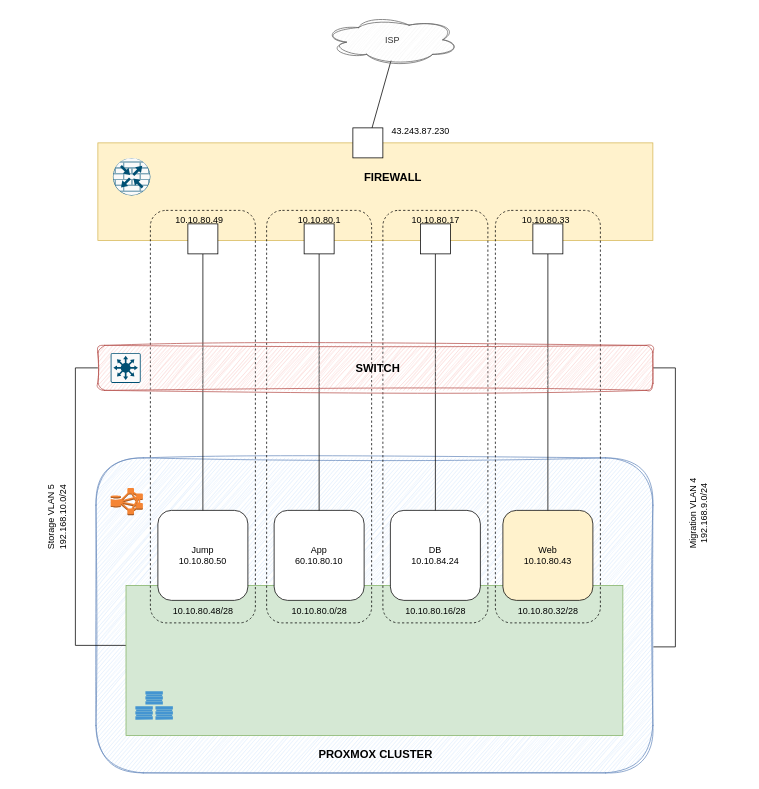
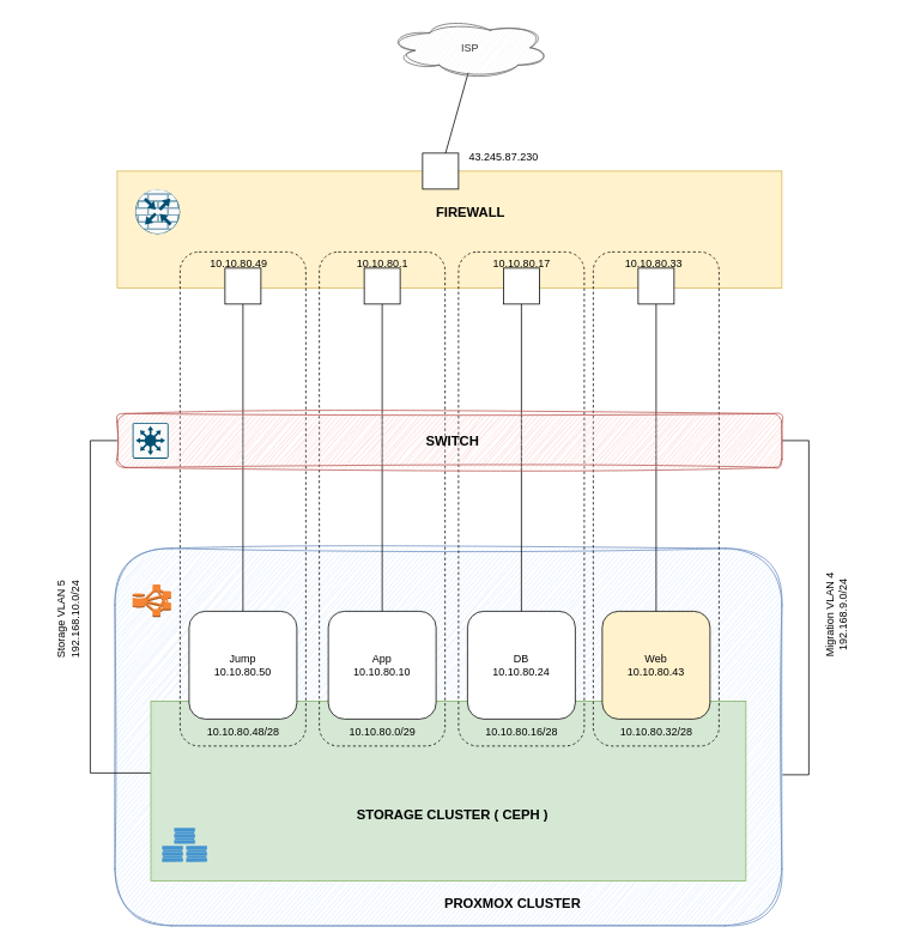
  <mxCell id="0" />
  <mxCell id="1" parent="0" />
  <mxCell id="2" value="" style="rounded=0;whiteSpace=wrap;html=1;fillColor=#fff2cc;strokeColor=#d6b656;" vertex="1" parent="1"><mxGeometry x="130" y="190" width="740" height="130" as="geometry" /></mxCell>
  <mxCell id="3" value="" style="sketch=0;points=[[0.5,0,0],[1,0.5,0],[0.5,1,0],[0,0.5,0],[0.145,0.145,0],[0.856,0.145,0],[0.855,0.856,0],[0.145,0.855,0]];verticalLabelPosition=bottom;html=1;verticalAlign=top;aspect=fixed;align=center;pointerEvents=1;shape=mxgraph.cisco19.rect;prIcon=router_with_firewall;fillColor=#FAFAFA;strokeColor=#005073;" vertex="1" parent="1"><mxGeometry x="150" y="210" width="50" height="50" as="geometry" /></mxCell>
  <mxCell id="4" value="" style="rounded=1;whiteSpace=wrap;html=1;fillColor=#dae8fc;strokeColor=#6c8ebf;sketch=1;curveFitting=1;jiggle=2;" vertex="1" parent="1"><mxGeometry x="127.5" y="610" width="742.5" height="420" as="geometry" /></mxCell>
  <mxCell id="5" style="edgeStyle=orthogonalEdgeStyle;rounded=0;orthogonalLoop=1;jettySize=auto;html=1;entryX=0;entryY=0.5;entryDx=0;entryDy=0;endArrow=none;endFill=0;" edge="1" parent="1" source="7" target="34"><mxGeometry relative="1" as="geometry"><Array as="points"><mxPoint x="100" y="860" /><mxPoint x="100" y="490" /></Array></mxGeometry></mxCell>
  <mxCell id="6" style="edgeStyle=orthogonalEdgeStyle;rounded=0;orthogonalLoop=1;jettySize=auto;html=1;exitX=1.001;exitY=0.6;exitDx=0;exitDy=0;entryX=1;entryY=0.5;entryDx=0;entryDy=0;exitPerimeter=0;endArrow=none;endFill=0;" edge="1" parent="1" source="4" target="34"><mxGeometry relative="1" as="geometry"><mxPoint x="910" y="540" as="targetPoint" /><Array as="points"><mxPoint x="900" y="862" /><mxPoint x="900" y="490" /></Array></mxGeometry></mxCell>
  <mxCell id="7" value="" style="rounded=0;whiteSpace=wrap;html=1;fillColor=#d5e8d4;strokeColor=#82b366;" vertex="1" parent="1"><mxGeometry x="167.5" y="780" width="662.5" height="200" as="geometry" /></mxCell>
  <mxCell id="8" value="" style="shadow=0;dashed=0;html=1;strokeColor=none;fillColor=#4495D1;labelPosition=center;verticalLabelPosition=bottom;verticalAlign=top;align=center;outlineConnect=0;shape=mxgraph.veeam.storage_cluster;" vertex="1" parent="1"><mxGeometry x="180" y="921" width="50" height="38" as="geometry" /></mxCell>
  <mxCell id="9" value="" style="outlineConnect=0;dashed=0;verticalLabelPosition=bottom;verticalAlign=top;align=center;html=1;shape=mxgraph.aws3.hdfs_cluster;fillColor=#F58534;gradientColor=none;" vertex="1" parent="1"><mxGeometry x="147.05" y="650" width="42.95" height="36.5" as="geometry" /></mxCell>
  <mxCell id="10" value="Jump&lt;div&gt;10.10.80.50&lt;/div&gt;" style="rounded=1;whiteSpace=wrap;html=1;" vertex="1" parent="1"><mxGeometry x="210" y="680" width="120" height="120" as="geometry" /></mxCell>
- <mxCell id="11" value="App&lt;div&gt;60.10.80.10&lt;/div&gt;" style="rounded=1;whiteSpace=wrap;html=1;" vertex="1" parent="1"><mxGeometry x="365" y="680" width="120" height="120" as="geometry" /></mxCell>
- <mxCell id="12" value="DB&lt;div&gt;10.10.84.24&lt;/div&gt;" style="rounded=1;whiteSpace=wrap;html=1;" vertex="1" parent="1"><mxGeometry x="520" y="680" width="120" height="120" as="geometry" /></mxCell>
+ <mxCell id="11" value="App&lt;div&gt;10.10.80.10&lt;/div&gt;" style="rounded=1;whiteSpace=wrap;html=1;" vertex="1" parent="1"><mxGeometry x="365" y="680" width="120" height="120" as="geometry" /></mxCell>
+ <mxCell id="12" value="DB&lt;div&gt;10.10.80.24&lt;/div&gt;" style="rounded=1;whiteSpace=wrap;html=1;" vertex="1" parent="1"><mxGeometry x="520" y="680" width="120" height="120" as="geometry" /></mxCell>
  <mxCell id="13" value="Web&lt;div&gt;10.10.80.43&lt;/div&gt;" style="rounded=1;whiteSpace=wrap;html=1;fillColor=#fff2cc;" vertex="1" parent="1"><mxGeometry x="670" y="680" width="120" height="120" as="geometry" /></mxCell>
  <mxCell id="14" value="" style="endArrow=none;html=1;rounded=0;entryX=0.5;entryY=1;entryDx=0;entryDy=0;exitX=0.5;exitY=0;exitDx=0;exitDy=0;" edge="1" parent="1" source="10" target="22"><mxGeometry width="50" height="50" relative="1" as="geometry"><mxPoint x="450" y="630" as="sourcePoint" /><mxPoint x="500" y="580" as="targetPoint" /></mxGeometry></mxCell>
  <mxCell id="15" value="" style="endArrow=none;html=1;rounded=0;entryX=0.5;entryY=1;entryDx=0;entryDy=0;exitX=0.5;exitY=0;exitDx=0;exitDy=0;" edge="1" parent="1" source="11" target="23"><mxGeometry width="50" height="50" relative="1" as="geometry"><mxPoint x="450" y="630" as="sourcePoint" /><mxPoint x="500" y="580" as="targetPoint" /></mxGeometry></mxCell>
  <mxCell id="16" value="" style="endArrow=none;html=1;rounded=0;entryX=0.5;entryY=1;entryDx=0;entryDy=0;exitX=0.5;exitY=0;exitDx=0;exitDy=0;" edge="1" parent="1" source="12" target="24"><mxGeometry width="50" height="50" relative="1" as="geometry"><mxPoint x="450" y="630" as="sourcePoint" /><mxPoint x="500" y="580" as="targetPoint" /></mxGeometry></mxCell>
  <mxCell id="17" value="" style="endArrow=none;html=1;rounded=0;entryX=0.5;entryY=1;entryDx=0;entryDy=0;exitX=0.5;exitY=0;exitDx=0;exitDy=0;" edge="1" parent="1" source="13" target="25"><mxGeometry width="50" height="50" relative="1" as="geometry"><mxPoint x="680" y="610" as="sourcePoint" /><mxPoint x="730" y="560" as="targetPoint" /></mxGeometry></mxCell>
  <mxCell id="18" value="10.10.80.48/28" style="text;html=1;align=center;verticalAlign=middle;resizable=0;points=[];autosize=1;strokeColor=none;fillColor=none;" vertex="1" parent="1"><mxGeometry x="220" y="800" width="100" height="30" as="geometry" /></mxCell>
- <mxCell id="19" value="10.10.80.0/28" style="text;html=1;align=center;verticalAlign=middle;resizable=0;points=[];autosize=1;strokeColor=none;fillColor=none;" vertex="1" parent="1"><mxGeometry x="375" y="800" width="100" height="30" as="geometry" /></mxCell>
+ <mxCell id="19" value="10.10.80.0/29" style="text;html=1;align=center;verticalAlign=middle;resizable=0;points=[];autosize=1;strokeColor=none;fillColor=none;" vertex="1" parent="1"><mxGeometry x="375" y="800" width="100" height="30" as="geometry" /></mxCell>
  <mxCell id="20" value="10.10.80.16/28" style="text;html=1;align=center;verticalAlign=middle;resizable=0;points=[];autosize=1;strokeColor=none;fillColor=none;" vertex="1" parent="1"><mxGeometry x="530" y="800" width="100" height="30" as="geometry" /></mxCell>
  <mxCell id="21" value="10.10.80.32/28" style="text;html=1;align=center;verticalAlign=middle;resizable=0;points=[];autosize=1;strokeColor=none;fillColor=none;" vertex="1" parent="1"><mxGeometry x="680" y="800" width="100" height="30" as="geometry" /></mxCell>
  <mxCell id="22" value="" style="whiteSpace=wrap;html=1;aspect=fixed;" vertex="1" parent="1"><mxGeometry x="250" y="298" width="40" height="40" as="geometry" /></mxCell>
  <mxCell id="23" value="" style="whiteSpace=wrap;html=1;aspect=fixed;" vertex="1" parent="1"><mxGeometry x="405" y="298" width="40" height="40" as="geometry" /></mxCell>
  <mxCell id="24" value="" style="whiteSpace=wrap;html=1;aspect=fixed;" vertex="1" parent="1"><mxGeometry x="560" y="298" width="40" height="40" as="geometry" /></mxCell>
  <mxCell id="25" value="" style="whiteSpace=wrap;html=1;aspect=fixed;" vertex="1" parent="1"><mxGeometry x="710" y="298" width="40" height="40" as="geometry" /></mxCell>
  <mxCell id="26" value="10.10.80.33" style="text;html=1;align=center;verticalAlign=middle;resizable=0;points=[];autosize=1;strokeColor=none;fillColor=none;" vertex="1" parent="1"><mxGeometry x="682" y="278" width="90" height="30" as="geometry" /></mxCell>
  <mxCell id="27" value="10.10.80.49" style="text;html=1;align=center;verticalAlign=middle;resizable=0;points=[];autosize=1;strokeColor=none;fillColor=none;" vertex="1" parent="1"><mxGeometry x="220" y="278" width="90" height="30" as="geometry" /></mxCell>
  <mxCell id="28" value="10.10.80.17" style="text;html=1;align=center;verticalAlign=middle;resizable=0;points=[];autosize=1;strokeColor=none;fillColor=none;" vertex="1" parent="1"><mxGeometry x="535" y="278" width="90" height="30" as="geometry" /></mxCell>
  <mxCell id="29" value="10.10.80.1" style="text;html=1;align=center;verticalAlign=middle;resizable=0;points=[];autosize=1;strokeColor=none;fillColor=none;" vertex="1" parent="1"><mxGeometry x="385" y="278" width="80" height="30" as="geometry" /></mxCell>
  <mxCell id="30" value="" style="rounded=1;whiteSpace=wrap;html=1;fillColor=none;dashed=1;" vertex="1" parent="1"><mxGeometry x="200" y="280" width="140" height="550" as="geometry" /></mxCell>
  <mxCell id="31" value="" style="rounded=1;whiteSpace=wrap;html=1;fillColor=none;dashed=1;" vertex="1" parent="1"><mxGeometry x="355" y="280" width="140" height="550" as="geometry" /></mxCell>
  <mxCell id="32" value="" style="rounded=1;whiteSpace=wrap;html=1;fillColor=none;dashed=1;" vertex="1" parent="1"><mxGeometry x="510" y="280" width="140" height="550" as="geometry" /></mxCell>
  <mxCell id="33" value="" style="rounded=1;whiteSpace=wrap;html=1;fillColor=none;dashed=1;" vertex="1" parent="1"><mxGeometry x="660" y="280" width="140" height="550" as="geometry" /></mxCell>
  <mxCell id="34" value="" style="rounded=1;whiteSpace=wrap;html=1;fillColor=#f8cecc;strokeColor=#b85450;glass=0;sketch=1;curveFitting=1;jiggle=2;" vertex="1" parent="1"><mxGeometry x="130" y="460" width="740" height="60" as="geometry" /></mxCell>
  <mxCell id="35" value="" style="sketch=0;points=[[0.015,0.015,0],[0.985,0.015,0],[0.985,0.985,0],[0.015,0.985,0],[0.25,0,0],[0.5,0,0],[0.75,0,0],[1,0.25,0],[1,0.5,0],[1,0.75,0],[0.75,1,0],[0.5,1,0],[0.25,1,0],[0,0.75,0],[0,0.5,0],[0,0.25,0]];verticalLabelPosition=bottom;html=1;verticalAlign=top;aspect=fixed;align=center;pointerEvents=1;shape=mxgraph.cisco19.rect;prIcon=l3_switch;fillColor=#FAFAFA;strokeColor=#005073;" vertex="1" parent="1"><mxGeometry x="147.05" y="470" width="40" height="40" as="geometry" /></mxCell>
  <mxCell id="36" value="Storage VLAN 5&lt;div&gt;192.168.10.0/24&lt;br&gt;&lt;/div&gt;" style="text;html=1;align=center;verticalAlign=middle;resizable=0;points=[];autosize=1;strokeColor=none;fillColor=none;rotation=270;" vertex="1" parent="1"><mxGeometry x="20" y="669.5" width="110" height="40" as="geometry" /></mxCell>
  <mxCell id="37" value="Migration VLAN 4&lt;div&gt;192.168.9.0/24&lt;/div&gt;" style="text;html=1;align=center;verticalAlign=middle;resizable=0;points=[];autosize=1;strokeColor=none;fillColor=none;rotation=270;" vertex="1" parent="1"><mxGeometry x="870" y="664.5" width="120" height="40" as="geometry" /></mxCell>
  <mxCell id="38" value="&lt;div&gt;&lt;br&gt;&lt;/div&gt;" style="endArrow=none;html=1;rounded=0;exitX=0.487;exitY=-0.013;exitDx=0;exitDy=0;exitPerimeter=0;strokeWidth=1;entryX=0.491;entryY=0.927;entryDx=0;entryDy=0;entryPerimeter=0;" edge="1" parent="1" source="2" target="42"><mxGeometry width="50" height="50" relative="1" as="geometry"><mxPoint x="570" y="230" as="sourcePoint" /><mxPoint x="492.5" y="101.5" as="targetPoint" /></mxGeometry></mxCell>
  <mxCell id="39" value="&lt;b&gt;&lt;font style=&quot;font-size: 15px;&quot;&gt;FIREWALL&lt;/font&gt;&lt;/b&gt;" style="text;html=1;align=center;verticalAlign=middle;resizable=0;points=[];autosize=1;strokeColor=none;fillColor=none;" vertex="1" parent="1"><mxGeometry x="472.5" y="220" width="100" height="30" as="geometry" /></mxCell>
  <mxCell id="40" value="" style="whiteSpace=wrap;html=1;aspect=fixed;" vertex="1" parent="1"><mxGeometry x="470" y="170" width="40" height="40" as="geometry" /></mxCell>
- <mxCell id="41" value="43.243.87.230" style="text;html=1;align=center;verticalAlign=middle;resizable=0;points=[];autosize=1;strokeColor=none;fillColor=none;" vertex="1" parent="1"><mxGeometry x="510" y="160" width="100" height="30" as="geometry" /></mxCell>
+ <mxCell id="41" value="43.245.87.230" style="text;html=1;align=center;verticalAlign=middle;resizable=0;points=[];autosize=1;strokeColor=none;fillColor=none;" vertex="1" parent="1"><mxGeometry x="510" y="160" width="100" height="30" as="geometry" /></mxCell>
  <mxCell id="42" value="ISP" style="ellipse;shape=cloud;whiteSpace=wrap;html=1;fillColor=#f5f5f5;fontColor=#333333;strokeColor=#666666;sketch=1;curveFitting=1;jiggle=2;" vertex="1" parent="1"><mxGeometry x="432.5" y="20" width="180" height="65" as="geometry" /></mxCell>
  <mxCell id="43" value="&lt;b&gt;&lt;font style=&quot;font-size: 15px;&quot;&gt;SWITCH&lt;/font&gt;&lt;/b&gt;" style="text;html=1;align=center;verticalAlign=middle;resizable=0;points=[];autosize=1;strokeColor=none;fillColor=none;" vertex="1" parent="1"><mxGeometry x="462.5" y="475" width="80" height="30" as="geometry" /></mxCell>
- <mxCell id="45" value="&lt;b&gt;&lt;font style=&quot;font-size: 15px;&quot;&gt;PROXMOX CLUSTER&lt;/font&gt;&lt;/b&gt;" style="text;html=1;align=center;verticalAlign=middle;resizable=0;points=[];autosize=1;strokeColor=none;fillColor=none;" vertex="1" parent="1"><mxGeometry x="410" y="990" width="180" height="30" as="geometry" /></mxCell>
+ <mxCell id="44" value="&lt;b&gt;&lt;font style=&quot;font-size: 15px;&quot;&gt;STORAGE CLUSTER ( CEPH )&lt;/font&gt;&lt;/b&gt;" style="text;html=1;align=center;verticalAlign=middle;resizable=0;points=[];autosize=1;strokeColor=none;fillColor=none;" vertex="1" parent="1"><mxGeometry x="382.5" y="891" width="240" height="30" as="geometry" /></mxCell>
+ <mxCell id="45" value="&lt;b&gt;&lt;font style=&quot;font-size: 15px;&quot;&gt;PROXMOX CLUSTER&lt;/font&gt;&lt;/b&gt;" style="text;html=1;align=center;verticalAlign=middle;resizable=0;points=[];autosize=1;strokeColor=none;fillColor=none;" vertex="1" parent="1"><mxGeometry x="480" y="990" width="180" height="30" as="geometry" /></mxCell>
